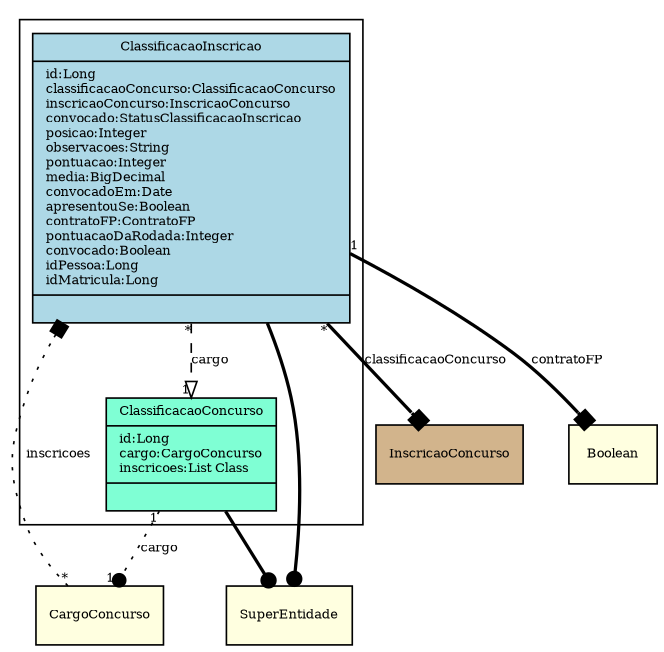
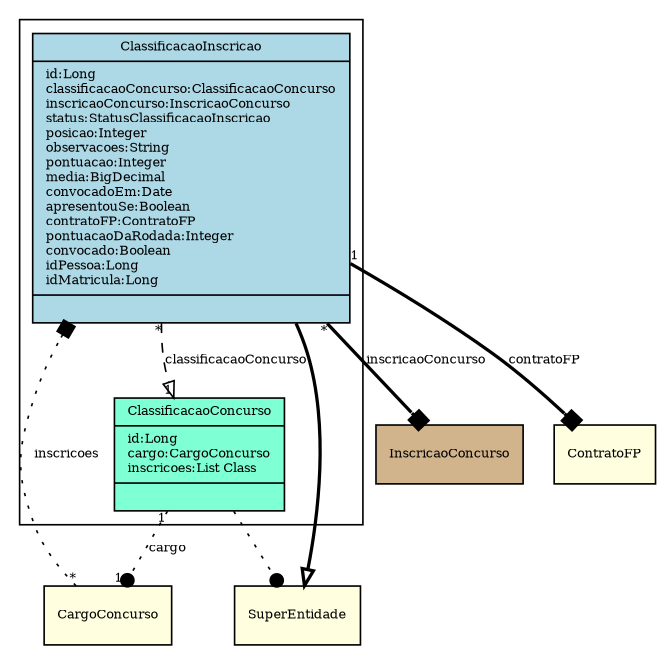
  digraph {
    fontname="Times-Roman"
    fontsize=8
    node [fillcolor=lightyellow fontname="Times-Roman" fontsize=8 shape=record style=filled]
    edge [arrowhead=box fontname="Times-Roman" fontsize=8 headlabel=1 style=bold taillabel="*"]
    n1 [fillcolor=aquamarine label="{ClassificacaoConcurso|id:Long\lcargo:CargoConcurso\linscricoes:List Class\l|\l}"]
-   n2 [fillcolor=lightblue label="{ClassificacaoInscricao|id:Long\lclassificacaoConcurso:ClassificacaoConcurso\linscricaoConcurso:InscricaoConcurso\lconvocado:StatusClassificacaoInscricao\lposicao:Integer\lobservacoes:String\lpontuacao:Integer\lmedia:BigDecimal\lconvocadoEm:Date\lapresentouSe:Boolean\lcontratoFP:ContratoFP\lpontuacaoDaRodada:Integer\lconvocado:Boolean\lidPessoa:Long\lidMatricula:Long\l|\l}"]
+   n2 [fillcolor=lightblue label="{ClassificacaoInscricao|id:Long\lclassificacaoConcurso:ClassificacaoConcurso\linscricaoConcurso:InscricaoConcurso\lstatus:StatusClassificacaoInscricao\lposicao:Integer\lobservacoes:String\lpontuacao:Integer\lmedia:BigDecimal\lconvocadoEm:Date\lapresentouSe:Boolean\lcontratoFP:ContratoFP\lpontuacaoDaRodada:Integer\lconvocado:Boolean\lidPessoa:Long\lidMatricula:Long\l|\l}"]
    CargoConcurso
    SuperEntidade
    InscricaoConcurso [fillcolor=tan]
-   ContratoFP [label=Boolean]
+   ContratoFP
    subgraph cluster_1 {
      n1
      n2
    }
    n1 -> CargoConcurso [arrowhead=dot label=cargo style=dotted taillabel=1]
-   n1 -> SuperEntidade [arrowhead=dot headlabel="" taillabel=""]
-   n2 -> n1 [arrowhead=onormal label=cargo style=dashed]
-   n2 -> SuperEntidade [arrowhead=dot headlabel="" taillabel=""]
-   n2 -> InscricaoConcurso [label=classificacaoConcurso]
+   n1 -> SuperEntidade [arrowhead=dot style=dotted headlabel="" taillabel=""]
+   n2 -> n1 [arrowhead=onormal label=classificacaoConcurso style=dashed]
+   n2 -> SuperEntidade [arrowhead=onormal headlabel="" taillabel=""]
+   n2 -> InscricaoConcurso [label=inscricaoConcurso]
    n2 -> ContratoFP [label=contratoFP taillabel=1]
    CargoConcurso -> n2 [headlabel="*" label=inscricoes style=dotted]
  }
